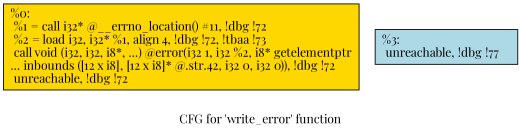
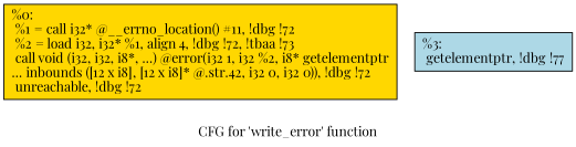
  digraph {
    label="CFG for 'write_error' function"
    fontname="Playfair Display"
    node [shape=record style=filled fontname="Playfair Display"]
    n1 [label="{%0:\l  %1 = call i32* @__errno_location() #11, !dbg !72\l  %2 = load i32, i32* %1, align 4, !dbg !72, !tbaa !73\l  call void (i32, i32, i8*, ...) @error(i32 1, i32 %2, i8* getelementptr\l... inbounds ([12 x i8], [12 x i8]* @.str.42, i32 0, i32 0)), !dbg !72\l  unreachable, !dbg !72\l}" fillcolor=gold]
-   n2 [label="{%3:                                                  \l  unreachable, !dbg !77\l}" fillcolor=lightblue]
+   n2 [label="{%3:                                                  \l  getelementptr, !dbg !77\l}" fillcolor=lightblue]
  }
